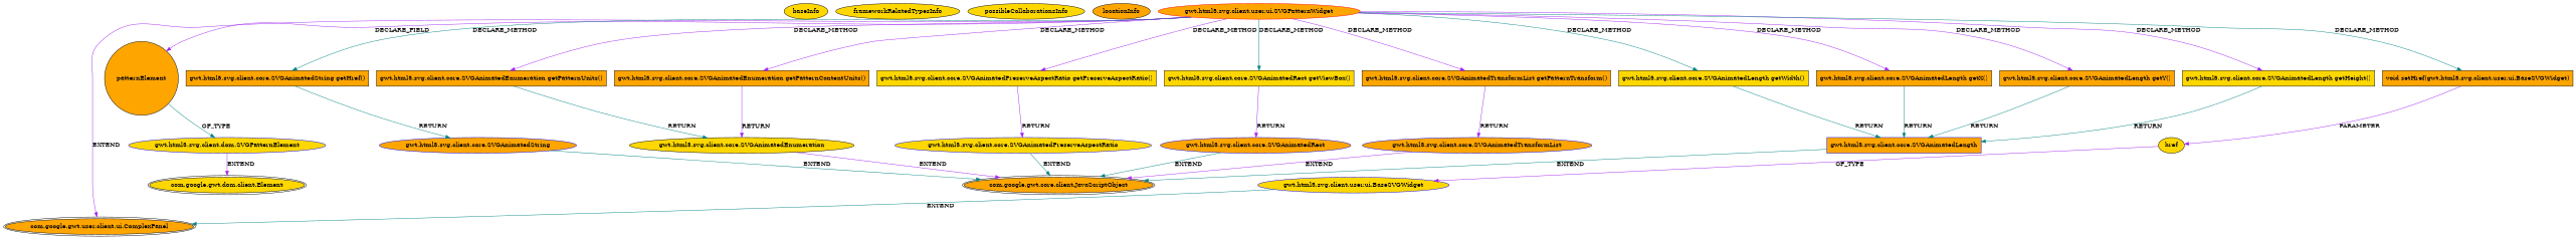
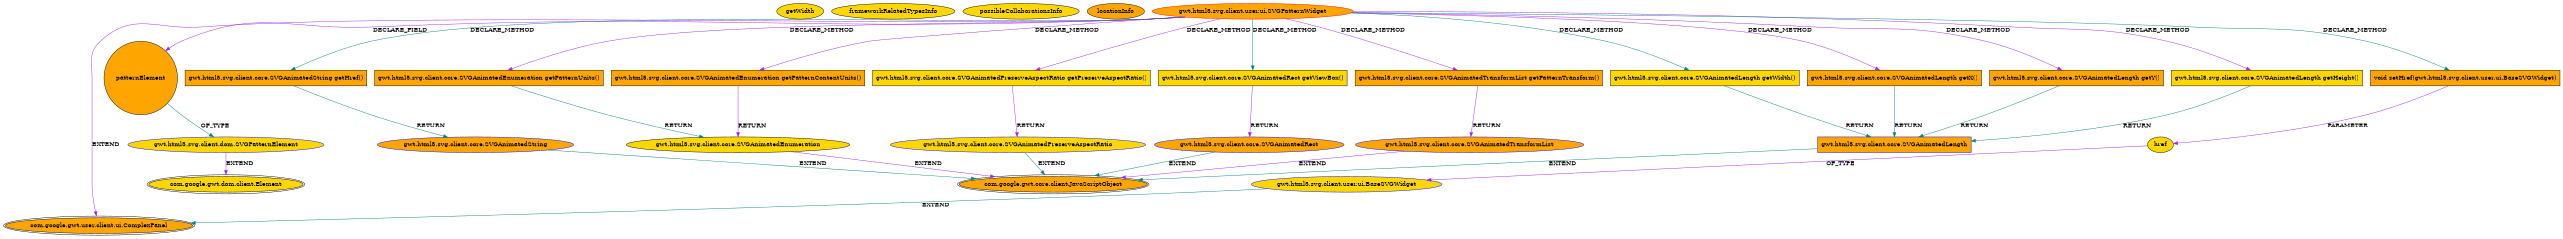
  digraph {
    node [fillcolor=orange style=filled isFrameworkType=false vertexType=CLIENT_METHOD_DECLARATION]
    edge [color=purple]
-   baseInfo [category=extension_graph fillcolor=gold graphId=3975 isAnonymous=false possibleRelation=true isFrameworkType="" vertexType=""]
+   baseInfo [category=extension_graph fillcolor=gold graphId=3975 isAnonymous=false possibleRelation=true label=getWidth isFrameworkType="" vertexType=""]
    frameworkRelatedTypesInfo [0="com.google.gwt.user.client.ui.ComplexPanel" fillcolor=gold isFrameworkType="" vertexType=""]
    possibleCollaborationsInfo [0="3975~CLIENT_METHOD_DECLARATION-PARAMETER_DECLARATION-~com.google.gwt.user.client.ui.ComplexPanel ~com.google.gwt.user.client.ui.ComplexPanel ~false~false" 1="3975~CLIENT_METHOD_DECLARATION-RETURN_TYPE-CLIENT_METHOD_DECLARATION-RETURN_TYPE-CLIENT_METHOD_DECLARATION-RETURN_TYPE-CLIENT_METHOD_DECLARATION-RETURN_TYPE-~com.google.gwt.user.client.ui.ComplexPanel ~com.google.gwt.core.client.JavaScriptObject ~false~false" 2="3975~FIELD_DECLARATION-~com.google.gwt.user.client.ui.ComplexPanel ~com.google.gwt.dom.client.Element ~false~false" 3="3975~CLIENT_METHOD_DECLARATION-RETURN_TYPE-~com.google.gwt.user.client.ui.ComplexPanel ~com.google.gwt.core.client.JavaScriptObject ~false~false" 4="3975~CLIENT_METHOD_DECLARATION-RETURN_TYPE-CLIENT_METHOD_DECLARATION-RETURN_TYPE-~com.google.gwt.user.client.ui.ComplexPanel ~com.google.gwt.core.client.JavaScriptObject ~false~false" fillcolor=gold isFrameworkType="" vertexType=""]
    locationInfo [contextSignature=SVGPatternWidget filePath="/mguiral-GwtSvgLib/GwtSvgLib-master/src/gwt/html5/svg/client/user/ui/SVGPatternWidget.java" graphId=3975 projectName="mguiral-GwtSvgLib" isFrameworkType="" vertexType=""]
    n5 [color=red label="gwt.html5.svg.client.user.ui.SVGPatternWidget" vertexType=ROOT_CLIENT_CLASS_DECLARATION]
    n6 [isFrameworkType=true label="com.google.gwt.user.client.ui.ComplexPanel" peripheries=2 vertexType=FRAMEWORK_CLASS_TYPE]
    n7 [label=patternElement shape=circle vertexType=FIELD_DECLARATION]
    n8 [fillcolor=gold label="gwt.html5.svg.client.core.SVGAnimatedLength getHeight()" shape=box]
    n9 [label="gwt.html5.svg.client.core.SVGAnimatedEnumeration getPatternUnits()" shape=box]
    n10 [label="gwt.html5.svg.client.core.SVGAnimatedEnumeration getPatternContentUnits()" shape=box]
    n11 [label="gwt.html5.svg.client.core.SVGAnimatedTransformList getPatternTransform()" shape=box]
    n12 [fillcolor=gold label="gwt.html5.svg.client.core.SVGAnimatedLength getWidth()" shape=box]
    n13 [label="gwt.html5.svg.client.core.SVGAnimatedLength getX()" shape=box]
    n14 [label="gwt.html5.svg.client.core.SVGAnimatedLength getY()" shape=box]
    n15 [label="gwt.html5.svg.client.core.SVGAnimatedString getHref()" shape=box]
    n16 [label="void setHref(gwt.html5.svg.client.user.ui.BaseSVGWidget)" shape=box]
    n17 [fillcolor=gold label="gwt.html5.svg.client.core.SVGAnimatedPreserveAspectRatio getPreserveAspectRatio()" shape=box]
    n18 [fillcolor=gold label="gwt.html5.svg.client.core.SVGAnimatedRect getViewBox()" shape=box]
    n19 [color=blue fillcolor=gold label="gwt.html5.svg.client.dom.SVGPatternElement" vertexType=REFERENCE_CLIENT_CLASS_DECLARATION]
    n20 [color=blue label="gwt.html5.svg.client.core.SVGAnimatedLength" shape=box vertexType=REFERENCE_CLIENT_CLASS_DECLARATION]
    n21 [color=black fillcolor=gold label="gwt.html5.svg.client.core.SVGAnimatedEnumeration" vertexType=REFERENCE_CLIENT_CLASS_DECLARATION]
    n22 [color=blue label="gwt.html5.svg.client.core.SVGAnimatedTransformList" vertexType=REFERENCE_CLIENT_CLASS_DECLARATION]
    n23 [color=blue label="gwt.html5.svg.client.core.SVGAnimatedString" vertexType=REFERENCE_CLIENT_CLASS_DECLARATION]
    n24 [fillcolor=gold label=href vertexType=PARAMETER_DECLARATION]
    n25 [color=blue fillcolor=gold label="gwt.html5.svg.client.core.SVGAnimatedPreserveAspectRatio" vertexType=REFERENCE_CLIENT_CLASS_DECLARATION]
    n26 [color=blue label="gwt.html5.svg.client.core.SVGAnimatedRect" vertexType=REFERENCE_CLIENT_CLASS_DECLARATION]
    n27 [fillcolor=gold isFrameworkType=true label="com.google.gwt.dom.client.Element" peripheries=2 vertexType=FRAMEWORK_CLASS_TYPE]
    n28 [isFrameworkType=true label="com.google.gwt.core.client.JavaScriptObject" peripheries=2 vertexType=FRAMEWORK_CLASS_TYPE]
    n29 [color=blue fillcolor=gold label="gwt.html5.svg.client.user.ui.BaseSVGWidget" vertexType=REFERENCE_CLIENT_CLASS_DECLARATION]
    n5 -> n6 [label=EXTEND]
    n5 -> n7 [label=DECLARE_FIELD]
    n5 -> n8 [label=DECLARE_METHOD]
    n5 -> n9 [label=DECLARE_METHOD]
    n5 -> n10 [label=DECLARE_METHOD]
    n5 -> n11 [label=DECLARE_METHOD]
    n5 -> n12 [color=teal label=DECLARE_METHOD]
    n5 -> n13 [label=DECLARE_METHOD]
    n5 -> n14 [label=DECLARE_METHOD]
    n5 -> n15 [color=teal label=DECLARE_METHOD]
    n5 -> n16 [color=teal label=DECLARE_METHOD]
    n5 -> n17 [label=DECLARE_METHOD]
    n5 -> n18 [color=teal label=DECLARE_METHOD]
    n7 -> n19 [color=teal label=OF_TYPE]
    n8 -> n20 [color=teal label=RETURN]
    n9 -> n21 [color=teal label=RETURN]
    n10 -> n21 [label=RETURN]
    n11 -> n22 [label=RETURN]
    n12 -> n20 [color=teal label=RETURN]
    n13 -> n20 [color=teal label=RETURN]
    n14 -> n20 [color=teal label=RETURN]
    n15 -> n23 [color=teal label=RETURN]
    n16 -> n24 [label=PARAMETER]
    n17 -> n25 [label=RETURN]
    n18 -> n26 [label=RETURN]
    n19 -> n27 [label=EXTEND]
    n20 -> n28 [color=teal label=EXTEND]
    n21 -> n28 [label=EXTEND]
    n22 -> n28 [label=EXTEND]
    n23 -> n28 [color=teal label=EXTEND]
    n24 -> n29 [label=OF_TYPE]
    n25 -> n28 [color=teal label=EXTEND]
    n26 -> n28 [color=teal label=EXTEND]
    n29 -> n6 [color=teal label=EXTEND]
  }
